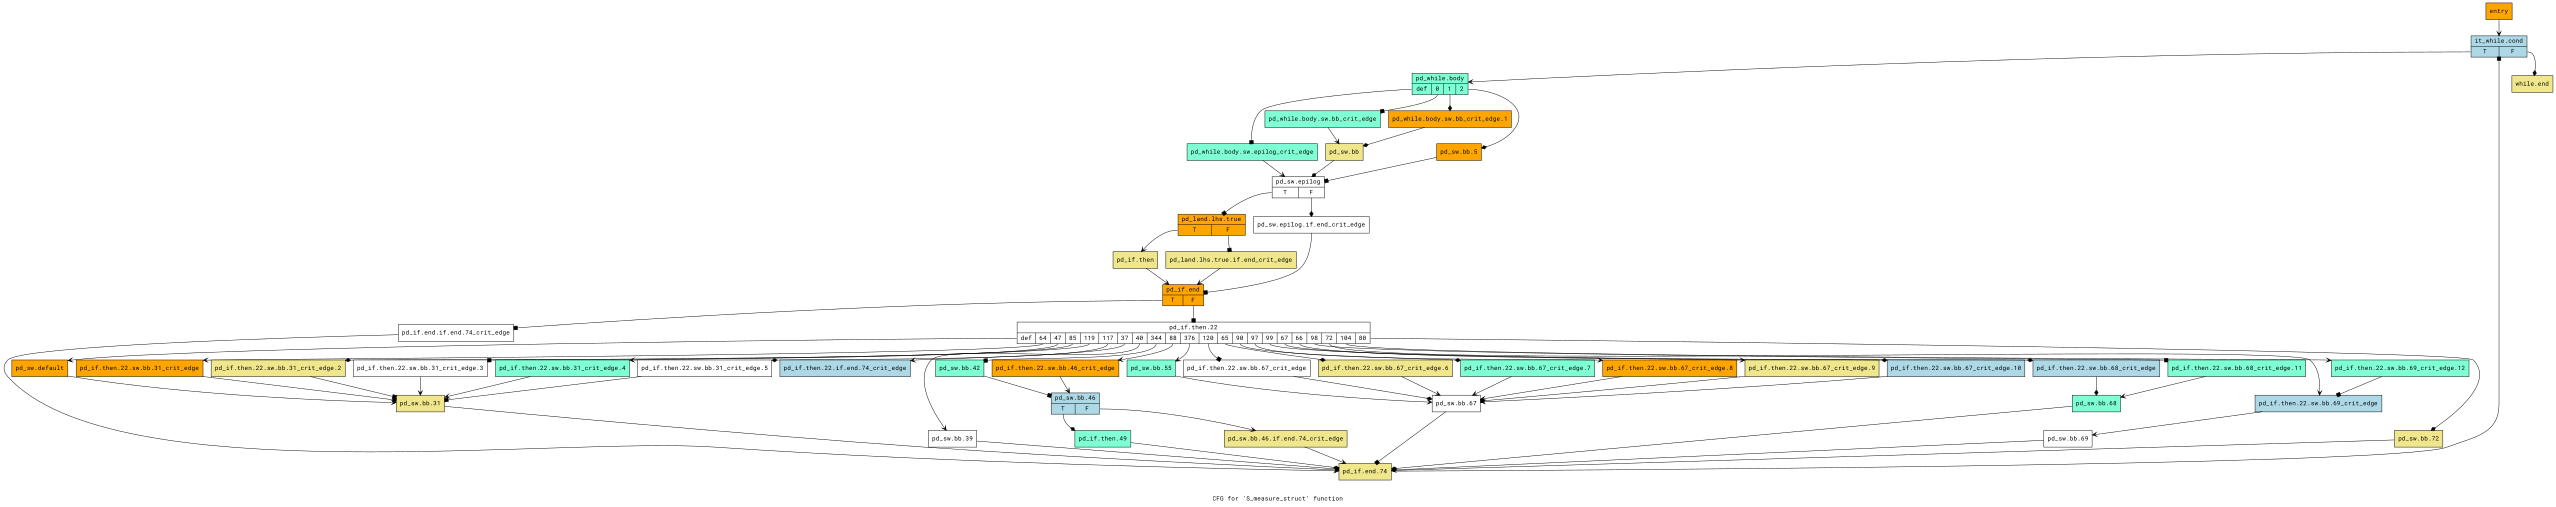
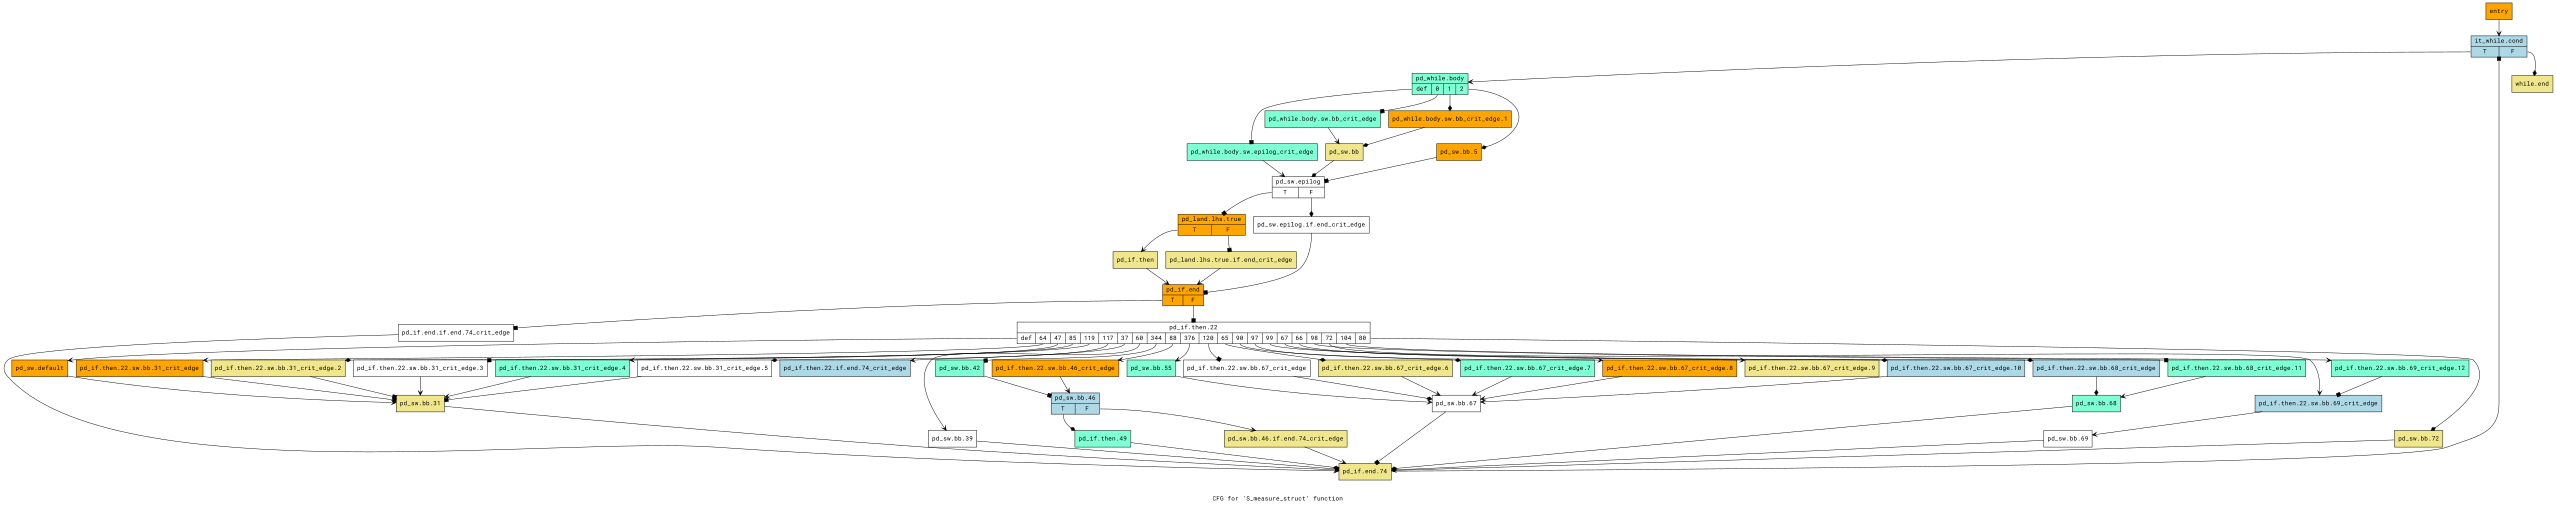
  digraph {
    fontname="Roboto Mono"
    label="CFG for 'S_measure_struct' function"
    node [fillcolor=aquamarine fontname="Roboto Mono" shape=record style=filled]
    edge [arrowhead=vee fontname="Roboto Mono"]
    n1 [fillcolor=orange label="{entry}"]
    n2 [fillcolor=lightblue label="{it_while.cond|{<s0>T|<s1>F}}"]
    n3 [label="{pd_while.body|{<s0>def|<s1>0|<s2>1|<s3>2}}"]
    n4 [fillcolor=khaki label="{while.end}"]
    n5 [label="{pd_while.body.sw.epilog_crit_edge}"]
    n6 [label="{pd_while.body.sw.bb_crit_edge}"]
    n7 [fillcolor=orange label="{pd_while.body.sw.bb_crit_edge.1}"]
    n8 [fillcolor=orange label="{pd_sw.bb.5}"]
    n9 [fillcolor=white label="{pd_sw.epilog|{<s0>T|<s1>F}}"]
    n10 [fillcolor=khaki label="{pd_sw.bb}"]
    n11 [fillcolor=orange label="{pd_land.lhs.true|{<s0>T|<s1>F}}"]
    n12 [fillcolor=white label="{pd_sw.epilog.if.end_crit_edge}"]
    n13 [fillcolor=khaki label="{pd_if.then}"]
    n14 [fillcolor=khaki label="{pd_land.lhs.true.if.end_crit_edge}"]
    n15 [fillcolor=orange label="{pd_if.end|{<s0>T|<s1>F}}"]
    n16 [fillcolor=white label="{pd_if.end.if.end.74_crit_edge}"]
-   n17 [fillcolor=white label="{pd_if.then.22|{<s0>def|<s1>64|<s2>47|<s3>85|<s4>119|<s5>117|<s6>37|<s7>40|<s8>344|<s9>88|<s10>376|<s11>120|<s12>65|<s13>90|<s14>97|<s15>99|<s16>67|<s17>66|<s18>98|<s19>72|<s20>104|<s21>80}}"]
+   n17 [fillcolor=white label="{pd_if.then.22|{<s0>def|<s1>64|<s2>47|<s3>85|<s4>119|<s5>117|<s6>37|<s7>60|<s8>344|<s9>88|<s10>376|<s11>120|<s12>65|<s13>90|<s14>97|<s15>99|<s16>67|<s17>66|<s18>98|<s19>72|<s20>104|<s21>80}}"]
    n18 [fillcolor=khaki label="{pd_if.end.74}"]
    n19 [fillcolor=orange label="{pd_sw.default}"]
    n20 [fillcolor=orange label="{pd_if.then.22.sw.bb.31_crit_edge}"]
    n21 [fillcolor=khaki label="{pd_if.then.22.sw.bb.31_crit_edge.2}"]
    n22 [fillcolor=white label="{pd_if.then.22.sw.bb.31_crit_edge.3}"]
    n23 [label="{pd_if.then.22.sw.bb.31_crit_edge.4}"]
    n24 [fillcolor=white label="{pd_if.then.22.sw.bb.31_crit_edge.5}"]
    n25 [fillcolor=lightblue label="{pd_if.then.22.if.end.74_crit_edge}"]
    n26 [fillcolor=white label="{pd_sw.bb.39}"]
    n27 [label="{pd_sw.bb.42}"]
    n28 [fillcolor=orange label="{pd_if.then.22.sw.bb.46_crit_edge}"]
    n29 [label="{pd_sw.bb.55}"]
    n30 [fillcolor=white label="{pd_if.then.22.sw.bb.67_crit_edge}"]
    n31 [fillcolor=khaki label="{pd_if.then.22.sw.bb.67_crit_edge.6}"]
    n32 [label="{pd_if.then.22.sw.bb.67_crit_edge.7}"]
    n33 [fillcolor=orange label="{pd_if.then.22.sw.bb.67_crit_edge.8}"]
    n34 [fillcolor=khaki label="{pd_if.then.22.sw.bb.67_crit_edge.9}"]
    n35 [fillcolor=lightblue label="{pd_if.then.22.sw.bb.67_crit_edge.10}"]
    n36 [fillcolor=lightblue label="{pd_if.then.22.sw.bb.68_crit_edge}"]
    n37 [label="{pd_if.then.22.sw.bb.68_crit_edge.11}"]
    n38 [fillcolor=lightblue label="{pd_if.then.22.sw.bb.69_crit_edge}"]
    n39 [label="{pd_if.then.22.sw.bb.69_crit_edge.12}"]
    n40 [fillcolor=khaki label="{pd_sw.bb.72}"]
    n41 [fillcolor=khaki label="{pd_sw.bb.31}"]
    n42 [fillcolor=lightblue label="{pd_sw.bb.46|{<s0>T|<s1>F}}"]
    n43 [fillcolor=white label="{pd_sw.bb.67}"]
    n44 [label="{pd_sw.bb.68}"]
    n45 [fillcolor=white label="{pd_sw.bb.69}"]
    n46 [label="{pd_if.then.49}"]
    n47 [fillcolor=khaki label="{pd_sw.bb.46.if.end.74_crit_edge}"]
    n1 -> n2
    n2 -> n3 [tailport=s0]
    n2 -> n4 [arrowhead=diamond tailport=s1]
    n3 -> n5 [arrowhead=box tailport=s0]
    n3 -> n6 [arrowhead=box tailport=s1]
    n3 -> n7 [arrowhead=diamond tailport=s2]
    n3 -> n8 [arrowhead=diamond tailport=s3]
    n5 -> n9
    n6 -> n10
    n7 -> n10 [arrowhead=diamond]
    n8 -> n9 [arrowhead=box]
    n9 -> n11 [arrowhead=box tailport=s0]
    n9 -> n12 [arrowhead=diamond tailport=s1]
    n10 -> n9 [arrowhead=diamond]
    n11 -> n13 [tailport=s0]
    n11 -> n14 [arrowhead=box tailport=s1]
    n12 -> n15 [arrowhead=box]
    n13 -> n15
    n14 -> n15
    n15 -> n16 [arrowhead=box tailport=s0]
    n15 -> n17 [arrowhead=box tailport=s1]
    n16 -> n18
    n17 -> n19 [tailport=s0]
    n17 -> n20 [tailport=s1]
    n17 -> n21 [arrowhead=diamond tailport=s2]
    n17 -> n22 [arrowhead=box tailport=s3]
    n17 -> n23 [tailport=s4]
    n17 -> n24 [arrowhead=diamond tailport=s5]
    n17 -> n25 [tailport=s6]
    n17 -> n26 [tailport=s7]
    n17 -> n27 [arrowhead=box tailport=s8]
    n17 -> n28 [tailport=s9]
    n17 -> n29 [tailport=s10]
    n17 -> n30 [arrowhead=box tailport=s11]
    n17 -> n31 [arrowhead=diamond tailport=s12]
    n17 -> n32 [arrowhead=diamond tailport=s13]
    n17 -> n33 [tailport=s14]
    n17 -> n34 [tailport=s15]
    n17 -> n35 [arrowhead=diamond tailport=s16]
    n17 -> n36 [arrowhead=diamond tailport=s17]
    n17 -> n37 [arrowhead=box tailport=s18]
    n17 -> n38 [tailport=s19]
    n17 -> n39 [tailport=s20]
    n17 -> n40 [arrowhead=diamond tailport=s21]
    n18 -> n2 [arrowhead=box]
    n19 -> n41
    n20 -> n41 [arrowhead=box]
    n21 -> n41 [arrowhead=box]
    n22 -> n41
    n23 -> n41
    n24 -> n41 [arrowhead=box]
    n26 -> n18 [arrowhead=box]
    n27 -> n42 [arrowhead=box]
    n28 -> n42
    n29 -> n43
    n30 -> n43 [arrowhead=diamond]
    n31 -> n43
    n32 -> n43
    n33 -> n43
-   n34 -> n43 [arrowhead=box]
    n35 -> n43
    n36 -> n44 [arrowhead=diamond]
    n37 -> n44
    n38 -> n45
    n39 -> n38 [arrowhead=box]
    n40 -> n18
    n41 -> n18
    n42 -> n46 [arrowhead=diamond tailport=s0]
    n42 -> n47 [tailport=s1]
    n43 -> n18 [arrowhead=box]
    n44 -> n18 [arrowhead=diamond]
    n45 -> n18 [arrowhead=diamond]
    n46 -> n18 [arrowhead=diamond]
    n47 -> n18
  }
